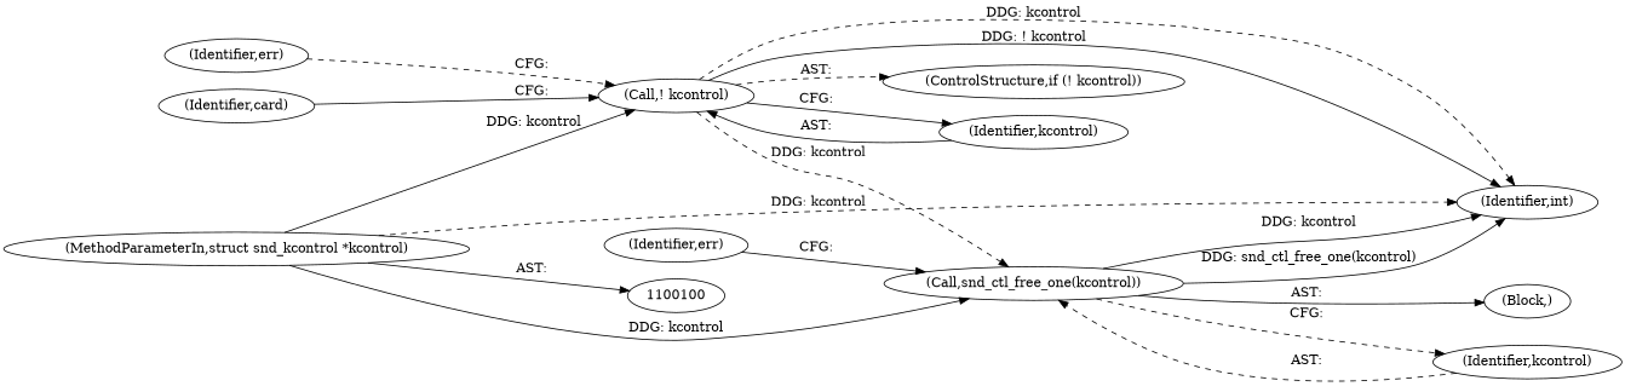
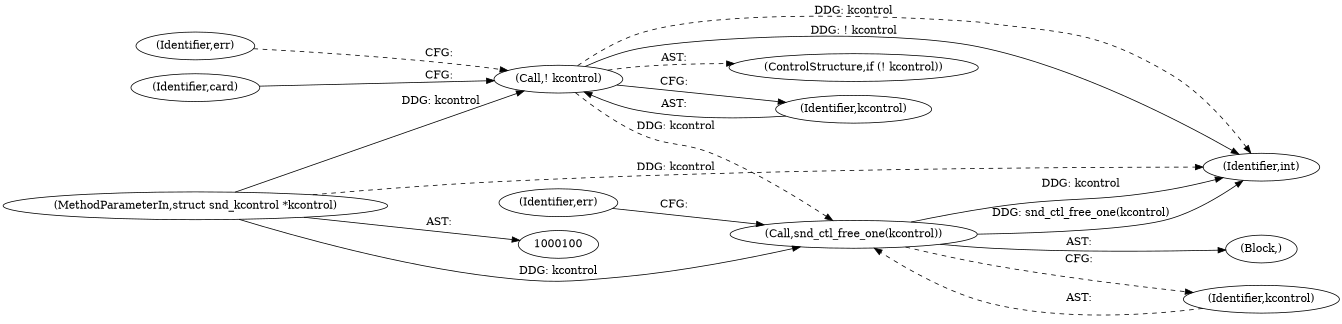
  digraph {
    rankdir=LR
    edge [style=solid]
    n1 [label="(Call,! kcontrol)"]
    n2 [label="(Call,snd_ctl_free_one(kcontrol))"]
    n3 [label="(Identifier,kcontrol)"]
    n4 [label="(ControlStructure,if (! kcontrol))"]
    n5 [label="(Identifier,int)"]
    n6 [label="(Block,)"]
    n7 [label="(Identifier,kcontrol)"]
    n8 [label="(MethodParameterIn,struct snd_kcontrol *kcontrol)"]
-   1000100 [label=1100100]
+   1000100
    n10 [label="(Identifier,err)"]
    n11 [label="(Identifier,err)"]
    n12 [label="(Identifier,card)"]
    n1 -> n2 [label="DDG: kcontrol" style=dashed]
    n1 -> n3 [label="CFG: "]
    n1 -> n4 [label="AST: " style=dashed]
    n1 -> n5 [label="DDG: ! kcontrol"]
    n1 -> n5 [label="DDG: kcontrol" style=dashed]
    n2 -> n5 [label="DDG: snd_ctl_free_one(kcontrol)"]
    n2 -> n5 [label="DDG: kcontrol"]
    n2 -> n6 [label="AST: "]
    n2 -> n7 [label="CFG: " style=dashed]
    n3 -> n1 [label="AST: "]
    n7 -> n2 [label="AST: " style=dashed]
    n8 -> n1 [label="DDG: kcontrol"]
    n8 -> n2 [label="DDG: kcontrol"]
    n8 -> n5 [label="DDG: kcontrol" style=dashed]
    n8 -> 1000100 [label="AST: "]
    n10 -> n1 [label="CFG: " style=dashed]
    n11 -> n2 [label="CFG: "]
    n12 -> n1 [label="CFG: "]
  }
